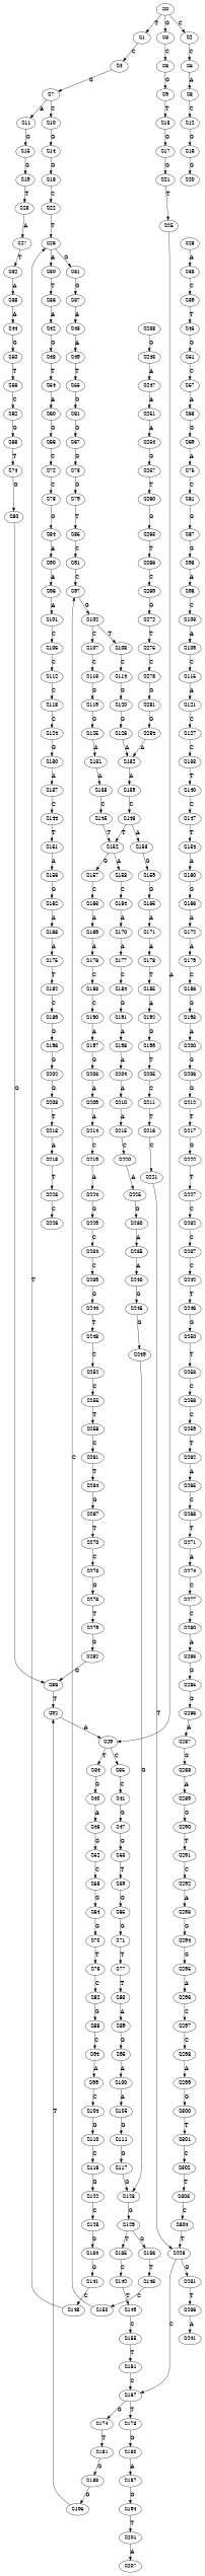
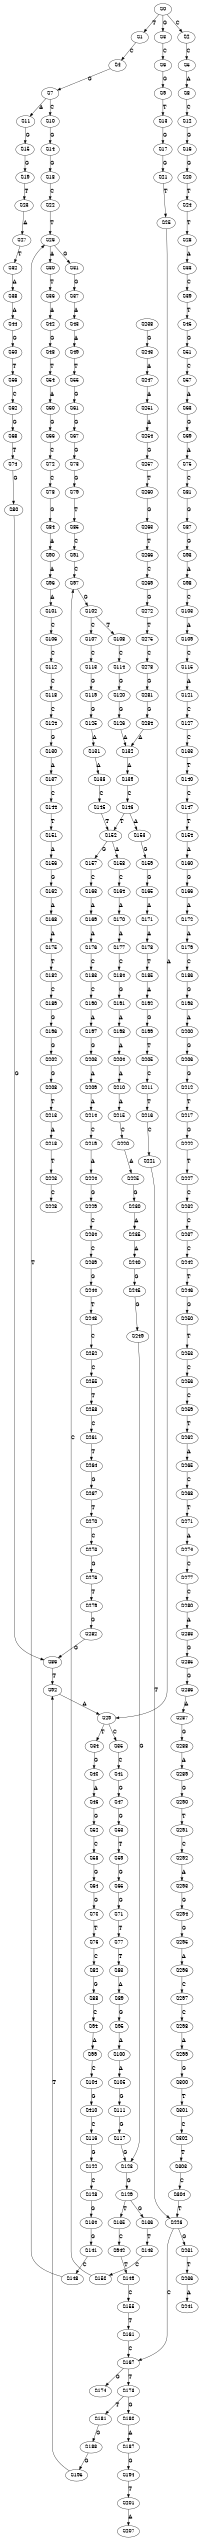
  strict digraph {
    S0
    S1
    S2
    S3
    S4
    S5
    S6
    S7
    S8
    S9
    S10
    S11
    S12
    S13
    S14
    S15
    S16
    S17
    S18
    S19
    S20
    S21
    S22
    S23
+   S24
    S25
    S26
    S27
    S28
    S29
    S30
    S31
    S32
    S33
    S34
    S35
    S36
    S37
    S38
    S39
    S40
    S41
    S42
    S43
    S44
    S45
    S46
    S47
    S48
    S49
    S50
    S51
    S52
    S53
    S54
    S55
    S56
    S57
    S58
    S59
    S60
    S61
    S62
    S63
    S64
    S65
    S66
    S67
    S68
    S69
    S70
    S71
    S72
    S73
    S74
    S75
    S76
    S77
    S78
    S79
    S80
    S81
    S82
    S83
    S84
    S85
    S86
    S87
    S88
    S89
    S90
    S91
    S92
    S93
    S94
    S95
    S96
    S97
    S98
    S99
    S100
    S101
    S102
    S103
    S104
    S105
    S106
    S107
    S108
    S109
-   S110
+   S110 [label=S410]
    S111
    S112
    S113
    S114
    S115
    S116
    S117
    S118
    S119
    S120
    S121
    S122
    S123
    S124
    S125
    S126
    S127
    S128
    S129
    S130
    S131
    S132
    S133
    S134
    S135
    S136
    S137
    S138
    S139
    S140
    S141
-   S142
+   S142 [label=S942]
    S143
    S144
    S145
    S146
    S147
    S148
    S149
    S150
    S151
    S152
    S153
    S154
    S155
    S156
    S157
    S158
    S159
    S160
    S161
    S162
    S163
    S164
    S165
    S166
    S167
    S168
    S169
    S170
    S171
    S172
    S173
    S174
    S175
    S176
    S177
    S178
    S179
    S180
    S181
    S182
    S183
    S184
    S185
    S186
    S187
    S188
    S189
    S190
    S191
    S192
    S193
    S194
    S195
    S196
    S197
    S198
    S199
    S200
    S201
    S202
    S203
    S204
    S205
    S206
    S207
    S208
    S209
    S210
    S211
    S212
    S213
    S214
    S215
    S216
    S217
    S218
    S219
    S220
    S221
    S222
    S223
    S224
    S225
    S226
    S227
    S228
    S229
    S230
    S231
    S232
    S234
    S235
    S236
    S237
    S239
    S240
    S241
    S242
    S238
    S243
    S244
    S245
    S246
    S247
    S248
    S249
    S250
    S251
    S252
    S253
    S254
    S255
    S256
    S257
    S258
    S259
    S260
    S261
    S262
    S263
    S264
    S265
    S266
    S267
    S268
    S269
    S270
    S271
    S272
    S273
    S274
    S275
    S276
    S277
    S278
    S279
    S280
    S281
    S282
    S283
    S284
    S285
    S286
    S287
    S288
    S289
    S290
    S291
    S292
    S293
    S294
    S295
    S296
    S297
    S298
    S299
    S300
    S301
    S302
    S303
    S304
    S0 -> S1 [label=T]
    S0 -> S2 [label=C]
    S0 -> S3 [label=G]
    S1 -> S4 [label=C]
    S2 -> S5 [label=C]
    S3 -> S6 [label=C]
    S4 -> S7 [label=G]
    S5 -> S8 [label=A]
    S6 -> S9 [label=G]
    S7 -> S10 [label=C]
    S7 -> S11 [label=A]
    S8 -> S12 [label=C]
    S9 -> S13 [label=T]
    S10 -> S14 [label=G]
    S11 -> S15 [label=G]
    S12 -> S16 [label=G]
    S13 -> S17 [label=G]
    S14 -> S18 [label=G]
    S15 -> S19 [label=G]
    S16 -> S20 [label=G]
    S17 -> S21 [label=G]
    S18 -> S22 [label=C]
    S19 -> S23 [label=T]
+   S20 -> S24 [label=T]
    S21 -> S25 [label=T]
    S22 -> S26 [label=T]
    S23 -> S27 [label=A]
+   S24 -> S28 [label=T]
    S25 -> S29 [label=A]
    S26 -> S30 [label=A]
    S26 -> S31 [label=G]
    S27 -> S32 [label=T]
    S28 -> S33 [label=A]
    S29 -> S34 [label=T]
    S29 -> S35 [label=C]
    S30 -> S36 [label=T]
    S31 -> S37 [label=G]
    S32 -> S38 [label=A]
    S33 -> S39 [label=C]
    S34 -> S40 [label=G]
    S35 -> S41 [label=C]
    S36 -> S42 [label=A]
    S37 -> S43 [label=A]
    S38 -> S44 [label=A]
    S39 -> S45 [label=T]
    S40 -> S46 [label=A]
    S41 -> S47 [label=G]
    S42 -> S48 [label=G]
    S43 -> S49 [label=A]
    S44 -> S50 [label=G]
    S45 -> S51 [label=G]
    S46 -> S52 [label=G]
    S47 -> S53 [label=G]
    S48 -> S54 [label=T]
    S49 -> S55 [label=T]
    S50 -> S56 [label=T]
    S51 -> S57 [label=C]
    S52 -> S58 [label=C]
    S53 -> S59 [label=T]
    S54 -> S60 [label=A]
    S55 -> S61 [label=G]
    S56 -> S62 [label=C]
    S57 -> S63 [label=A]
    S58 -> S64 [label=G]
    S59 -> S65 [label=G]
    S60 -> S66 [label=G]
    S61 -> S67 [label=G]
    S62 -> S68 [label=G]
    S63 -> S69 [label=G]
    S64 -> S70 [label=G]
    S65 -> S71 [label=G]
    S66 -> S72 [label=C]
    S67 -> S73 [label=G]
    S68 -> S74 [label=T]
    S69 -> S75 [label=A]
    S70 -> S76 [label=T]
    S71 -> S77 [label=T]
    S72 -> S78 [label=C]
    S73 -> S79 [label=G]
    S74 -> S80 [label=G]
    S75 -> S81 [label=C]
    S76 -> S82 [label=C]
    S77 -> S83 [label=T]
    S78 -> S84 [label=G]
    S79 -> S85 [label=T]
    S80 -> S86 [label=G]
    S81 -> S87 [label=G]
    S82 -> S88 [label=G]
    S83 -> S89 [label=A]
    S84 -> S90 [label=A]
    S85 -> S91 [label=C]
    S86 -> S92 [label=T]
    S87 -> S93 [label=G]
    S88 -> S94 [label=C]
    S89 -> S95 [label=G]
    S90 -> S96 [label=A]
    S91 -> S97 [label=C]
    S92 -> S29 [label=A]
    S93 -> S98 [label=A]
    S94 -> S99 [label=A]
    S95 -> S100 [label=A]
    S96 -> S101 [label=A]
    S97 -> S102 [label=G]
    S98 -> S103 [label=C]
    S99 -> S104 [label=C]
    S100 -> S105 [label=A]
    S101 -> S106 [label=C]
    S102 -> S107 [label=C]
    S102 -> S108 [label=T]
    S103 -> S109 [label=A]
    S104 -> S110 [label=G]
    S105 -> S111 [label=G]
    S106 -> S112 [label=C]
    S107 -> S113 [label=C]
    S108 -> S114 [label=C]
    S109 -> S115 [label=C]
    S110 -> S116 [label=C]
    S111 -> S117 [label=G]
    S112 -> S118 [label=C]
    S113 -> S119 [label=G]
    S114 -> S120 [label=G]
    S115 -> S121 [label=A]
    S116 -> S122 [label=G]
    S117 -> S123 [label=G]
    S118 -> S124 [label=C]
    S119 -> S125 [label=G]
    S120 -> S126 [label=G]
    S121 -> S127 [label=C]
    S122 -> S128 [label=C]
    S123 -> S129 [label=G]
    S124 -> S130 [label=G]
    S125 -> S131 [label=A]
    S126 -> S132 [label=A]
    S127 -> S133 [label=C]
    S128 -> S134 [label=G]
    S129 -> S135 [label=T]
    S129 -> S136 [label=G]
    S130 -> S137 [label=A]
    S131 -> S138 [label=A]
    S132 -> S139 [label=A]
    S133 -> S140 [label=T]
    S134 -> S141 [label=G]
    S135 -> S142 [label=C]
    S136 -> S143 [label=T]
    S137 -> S144 [label=C]
    S138 -> S145 [label=C]
    S139 -> S146 [label=C]
    S140 -> S147 [label=C]
    S141 -> S148 [label=C]
    S142 -> S149 [label=T]
    S143 -> S150 [label=C]
    S144 -> S151 [label=T]
    S145 -> S152 [label=T]
    S146 -> S152 [label=T]
    S146 -> S153 [label=A]
    S147 -> S154 [label=T]
    S148 -> S26 [label=T]
    S149 -> S155 [label=C]
    S150 -> S97 [label=C]
    S151 -> S156 [label=A]
    S152 -> S157 [label=G]
    S152 -> S158 [label=A]
    S153 -> S159 [label=G]
    S154 -> S160 [label=A]
    S155 -> S161 [label=T]
    S156 -> S162 [label=G]
    S157 -> S163 [label=C]
    S158 -> S164 [label=C]
    S159 -> S165 [label=G]
    S160 -> S166 [label=G]
    S161 -> S167 [label=C]
    S162 -> S168 [label=A]
    S163 -> S169 [label=A]
    S164 -> S170 [label=A]
    S165 -> S171 [label=A]
    S166 -> S172 [label=A]
    S167 -> S173 [label=T]
    S167 -> S174 [label=G]
    S168 -> S175 [label=A]
    S169 -> S176 [label=A]
    S170 -> S177 [label=A]
    S171 -> S178 [label=A]
    S172 -> S179 [label=A]
    S173 -> S180 [label=G]
-   S174 -> S181 [label=T]
+   S173 -> S181 [label=T]
    S175 -> S182 [label=T]
    S176 -> S183 [label=C]
    S177 -> S184 [label=C]
    S178 -> S185 [label=T]
    S179 -> S186 [label=C]
    S180 -> S187 [label=A]
    S181 -> S188 [label=G]
    S182 -> S189 [label=C]
    S183 -> S190 [label=C]
    S184 -> S191 [label=G]
    S185 -> S192 [label=A]
    S186 -> S193 [label=G]
    S187 -> S194 [label=G]
    S188 -> S195 [label=G]
    S189 -> S196 [label=G]
    S190 -> S197 [label=A]
    S191 -> S198 [label=A]
    S192 -> S199 [label=G]
    S193 -> S200 [label=A]
    S194 -> S201 [label=T]
    S195 -> S92 [label=T]
    S196 -> S202 [label=G]
    S197 -> S203 [label=G]
    S198 -> S204 [label=A]
    S199 -> S205 [label=T]
    S200 -> S206 [label=G]
    S201 -> S207 [label=A]
    S202 -> S208 [label=G]
    S203 -> S209 [label=A]
    S204 -> S210 [label=A]
    S205 -> S211 [label=C]
    S206 -> S212 [label=G]
    S208 -> S213 [label=T]
    S209 -> S214 [label=A]
    S210 -> S215 [label=A]
    S211 -> S216 [label=T]
    S212 -> S217 [label=T]
    S213 -> S218 [label=A]
    S214 -> S219 [label=C]
    S215 -> S220 [label=C]
    S216 -> S221 [label=C]
    S217 -> S222 [label=G]
    S218 -> S223 [label=T]
    S219 -> S224 [label=A]
    S220 -> S225 [label=A]
    S221 -> S226 [label=T]
    S222 -> S227 [label=T]
    S223 -> S228 [label=C]
    S224 -> S229 [label=G]
    S225 -> S230 [label=G]
    S226 -> S167 [label=C]
    S226 -> S231 [label=G]
    S227 -> S232 [label=C]
    S229 -> S234 [label=C]
    S230 -> S235 [label=A]
    S231 -> S236 [label=T]
    S232 -> S237 [label=C]
    S234 -> S239 [label=C]
    S235 -> S240 [label=A]
    S236 -> S241 [label=A]
    S237 -> S242 [label=C]
    S239 -> S244 [label=G]
    S240 -> S245 [label=G]
    S242 -> S246 [label=T]
    S238 -> S243 [label=G]
    S243 -> S247 [label=A]
    S244 -> S248 [label=T]
    S245 -> S249 [label=G]
    S246 -> S250 [label=G]
    S247 -> S251 [label=A]
    S248 -> S252 [label=C]
    S249 -> S123 [label=G]
    S250 -> S253 [label=T]
    S251 -> S254 [label=A]
    S252 -> S255 [label=C]
    S253 -> S256 [label=C]
    S254 -> S257 [label=G]
    S255 -> S258 [label=T]
    S256 -> S259 [label=C]
    S257 -> S260 [label=T]
    S258 -> S261 [label=C]
    S259 -> S262 [label=T]
    S260 -> S263 [label=G]
    S261 -> S264 [label=T]
    S262 -> S265 [label=A]
    S263 -> S266 [label=T]
    S264 -> S267 [label=G]
    S265 -> S268 [label=C]
    S266 -> S269 [label=C]
    S267 -> S270 [label=T]
    S268 -> S271 [label=T]
    S269 -> S272 [label=G]
    S270 -> S273 [label=C]
    S271 -> S274 [label=A]
    S272 -> S275 [label=T]
    S273 -> S276 [label=G]
    S274 -> S277 [label=C]
    S275 -> S278 [label=C]
    S276 -> S279 [label=T]
    S277 -> S280 [label=C]
    S278 -> S281 [label=G]
    S279 -> S282 [label=G]
    S280 -> S283 [label=A]
    S281 -> S284 [label=G]
    S282 -> S86 [label=G]
    S283 -> S285 [label=G]
    S284 -> S132 [label=A]
    S285 -> S286 [label=G]
    S286 -> S287 [label=A]
    S287 -> S288 [label=G]
    S288 -> S289 [label=A]
    S289 -> S290 [label=G]
    S290 -> S291 [label=T]
    S291 -> S292 [label=C]
    S292 -> S293 [label=A]
    S293 -> S294 [label=G]
    S294 -> S295 [label=G]
    S295 -> S296 [label=A]
    S296 -> S297 [label=C]
    S297 -> S298 [label=C]
    S298 -> S299 [label=A]
    S299 -> S300 [label=G]
    S300 -> S301 [label=T]
    S301 -> S302 [label=C]
    S302 -> S303 [label=T]
    S303 -> S304 [label=C]
    S304 -> S226 [label=T]
  }
